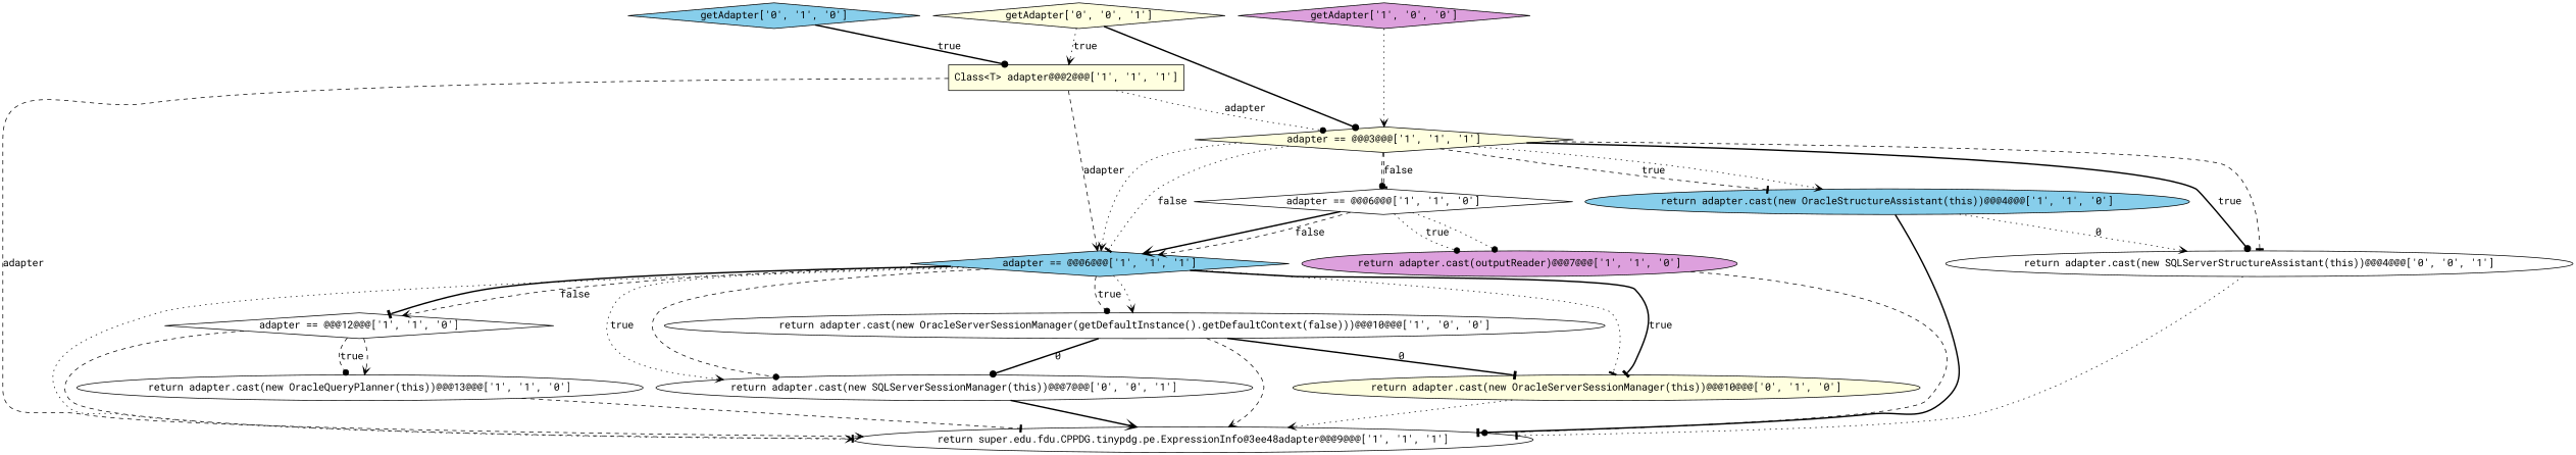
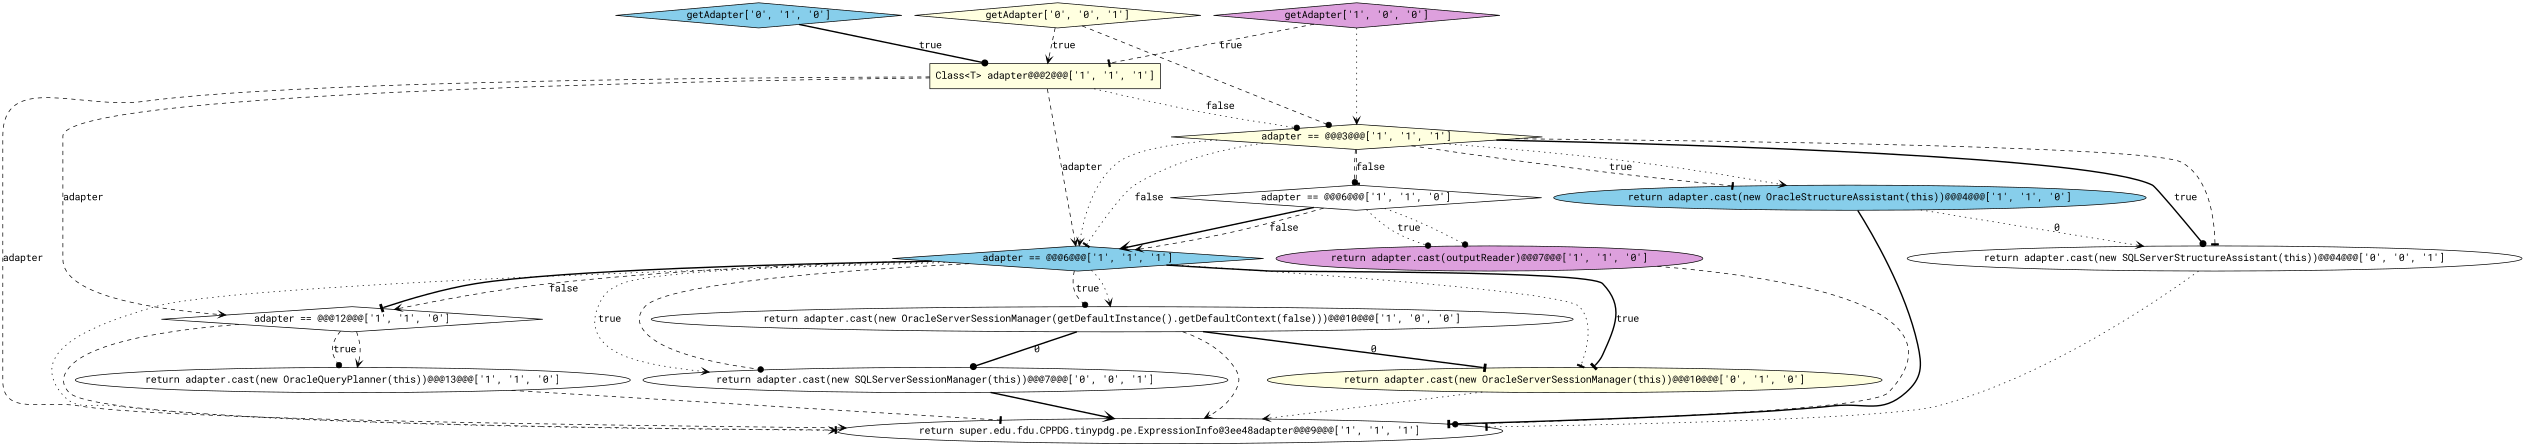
  digraph {
    fontname="Roboto Mono"
    node [fillcolor=white fontname="Roboto Mono" shape=ellipse style=filled]
    edge [arrowhead=vee fontname="Roboto Mono" style=dashed]
    n1 [label="return adapter.cast(new SQLServerStructureAssistant(this))@@@4@@@['0', '0', '1']"]
    n2 [label="return super.edu.fdu.CPPDG.tinypdg.pe.ExpressionInfo@3ee48adapter@@@9@@@['1', '1', '1']"]
    n3 [fillcolor=lightyellow label="getAdapter['0', '0', '1']" shape=diamond]
    n4 [fillcolor=lightyellow label="adapter == @@@3@@@['1', '1', '1']" shape=diamond]
    n5 [fillcolor=lightyellow label="Class<T> adapter@@@2@@@['1', '1', '1']" shape=box]
    n6 [fillcolor=skyblue label="return adapter.cast(new OracleStructureAssistant(this))@@@4@@@['1', '1', '0']"]
    n7 [fillcolor=skyblue label="adapter == @@@6@@@['1', '1', '1']" shape=diamond]
    n8 [label="adapter == @@@6@@@['1', '1', '0']" shape=diamond]
    n9 [label="adapter == @@@12@@@['1', '1', '0']" shape=diamond]
    n10 [fillcolor=plum label="getAdapter['1', '0', '0']" shape=diamond]
    n11 [label="return adapter.cast(new SQLServerSessionManager(this))@@@7@@@['0', '0', '1']"]
    n12 [label="return adapter.cast(new OracleQueryPlanner(this))@@@13@@@['1', '1', '0']"]
    n13 [label="return adapter.cast(new OracleServerSessionManager(getDefaultInstance().getDefaultContext(false)))@@@10@@@['1', '0', '0']"]
    n14 [fillcolor=lightyellow label="return adapter.cast(new OracleServerSessionManager(this))@@@10@@@['0', '1', '0']"]
    n15 [fillcolor=plum label="return adapter.cast(outputReader)@@@7@@@['1', '1', '0']"]
    n16 [fillcolor=skyblue label="getAdapter['0', '1', '0']" shape=diamond]
    n1 -> n2 [arrowhead=tee style=dotted]
-   n3 -> n4 [arrowhead=dot style=bold]
-   n3 -> n5 [label=true style=dotted]
+   n3 -> n4 [arrowhead=dot]
+   n3 -> n5 [label=true]
    n4 -> n1 [arrowhead=tee]
    n4 -> n1 [arrowhead=dot label=true style=bold]
    n4 -> n6 [style=dotted]
    n4 -> n6 [arrowhead=tee label=true]
    n4 -> n7 [style=dotted]
    n4 -> n7 [arrowhead=tee label=false style=dotted]
    n4 -> n8 [arrowhead=tee label=false]
    n4 -> n8 [arrowhead=dot]
    n5 -> n2 [label=adapter]
-   n5 -> n4 [arrowhead=dot label=adapter style=dotted]
+   n5 -> n4 [arrowhead=dot label=false style=dotted]
    n5 -> n7 [label=adapter]
+   n5 -> n9 [label=adapter]
    n6 -> n1 [label=0 style=dotted]
    n6 -> n2 [arrowhead=tee style=bold]
    n7 -> n2 [style=dotted]
    n7 -> n9 [label=false]
    n7 -> n9 [arrowhead=tee style=bold]
    n7 -> n11 [label=true style=dotted]
    n7 -> n11 [arrowhead=dot]
    n7 -> n13 [style=dotted]
    n7 -> n13 [arrowhead=dot label=true]
    n7 -> n14 [arrowhead=tee label=true style=bold]
    n7 -> n14 [arrowhead=tee style=dotted]
    n8 -> n7 [style=bold]
    n8 -> n7 [label=false]
    n8 -> n15 [arrowhead=dot label=true style=dotted]
    n8 -> n15 [arrowhead=dot style=dotted]
    n9 -> n2 [arrowhead=tee]
    n9 -> n12
    n9 -> n12 [arrowhead=dot label=true]
    n10 -> n4 [style=dotted]
+   n10 -> n5 [arrowhead=tee label=true]
    n11 -> n2 [style=bold]
    n12 -> n2 [arrowhead=tee]
    n13 -> n2
    n13 -> n11 [arrowhead=dot label=0 style=bold]
    n13 -> n14 [arrowhead=tee label=0 style=bold]
    n14 -> n2 [style=dotted]
    n15 -> n2 [arrowhead=dot]
    n16 -> n5 [arrowhead=dot label=true style=bold]
  }
